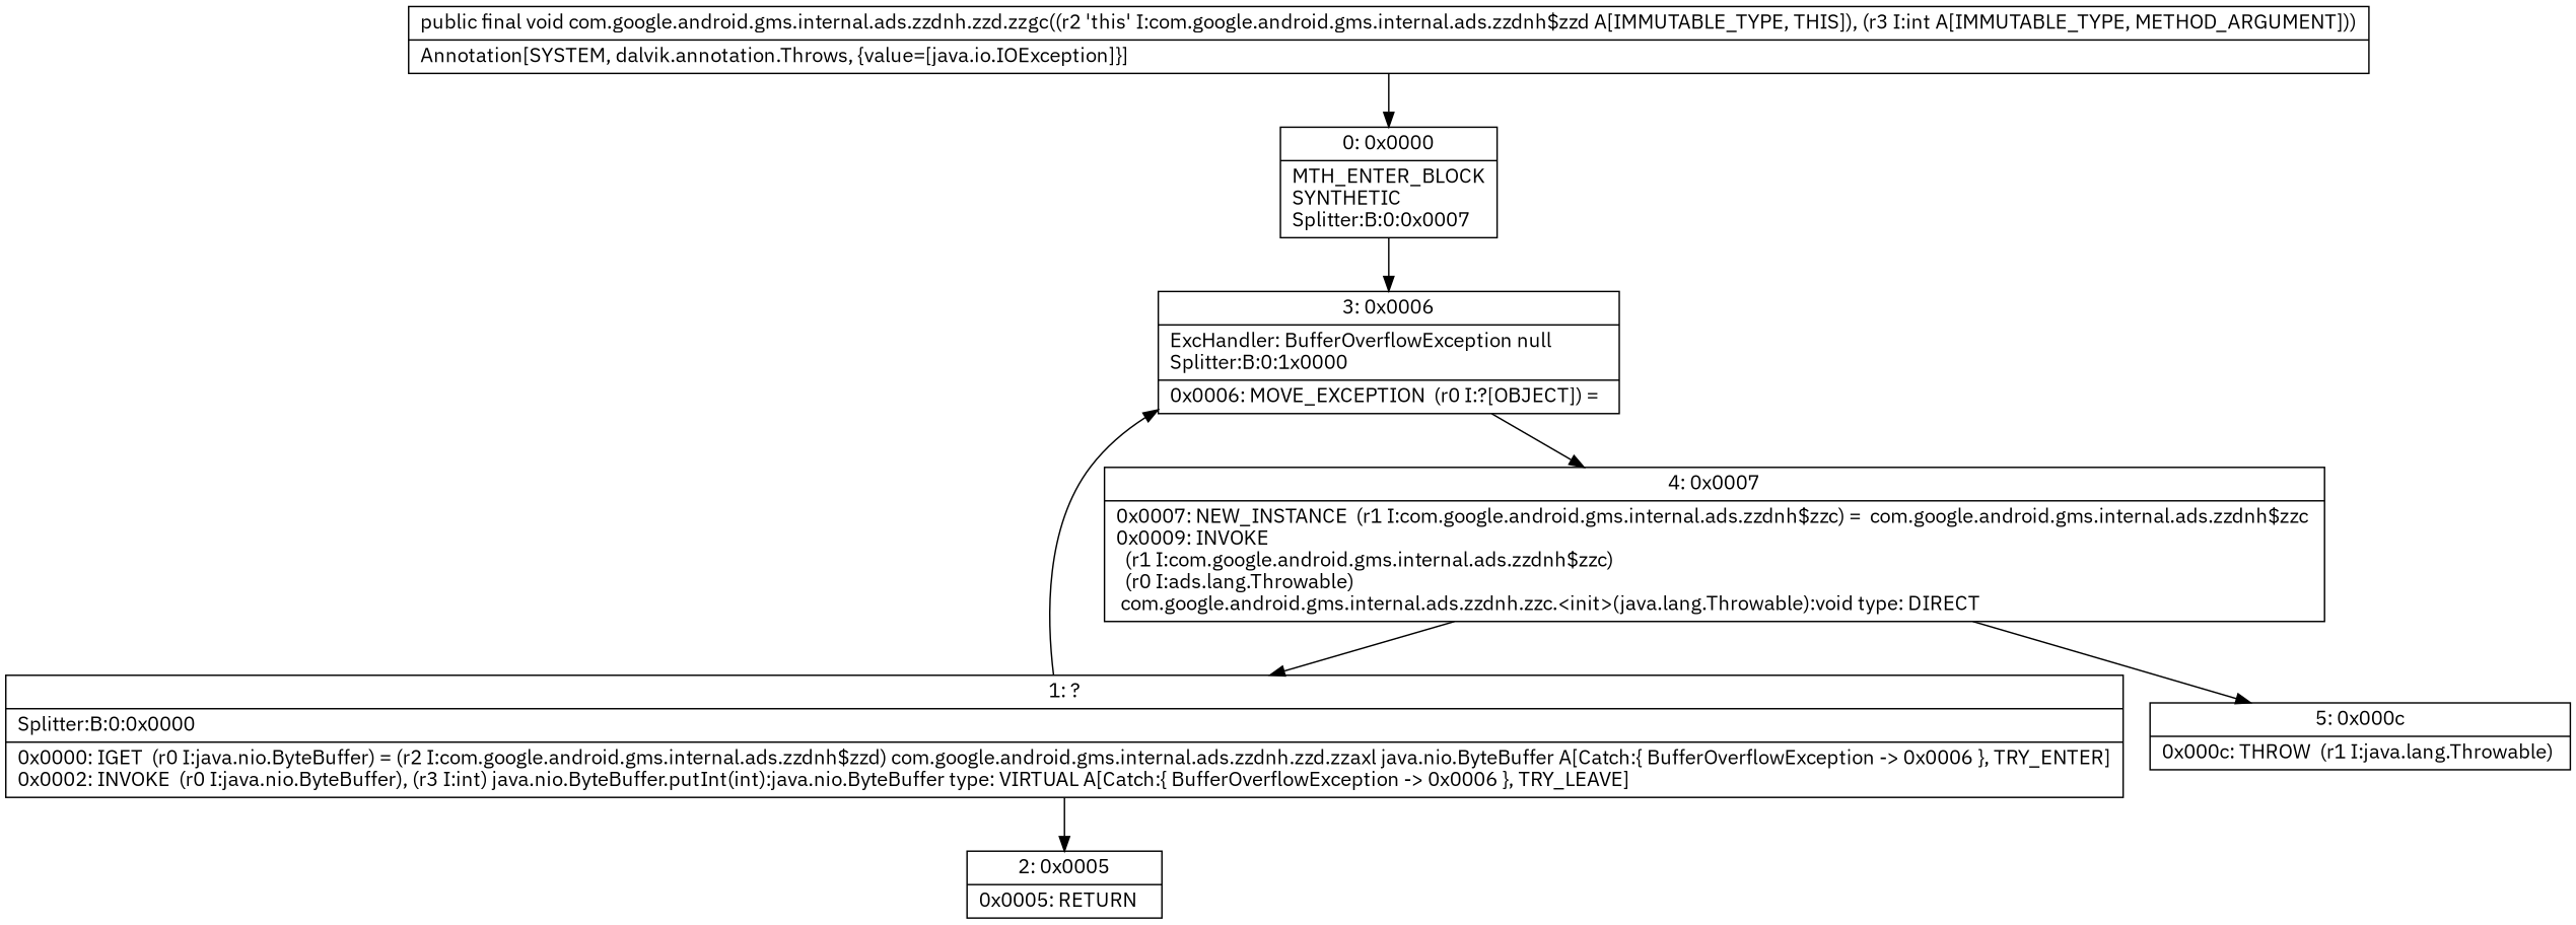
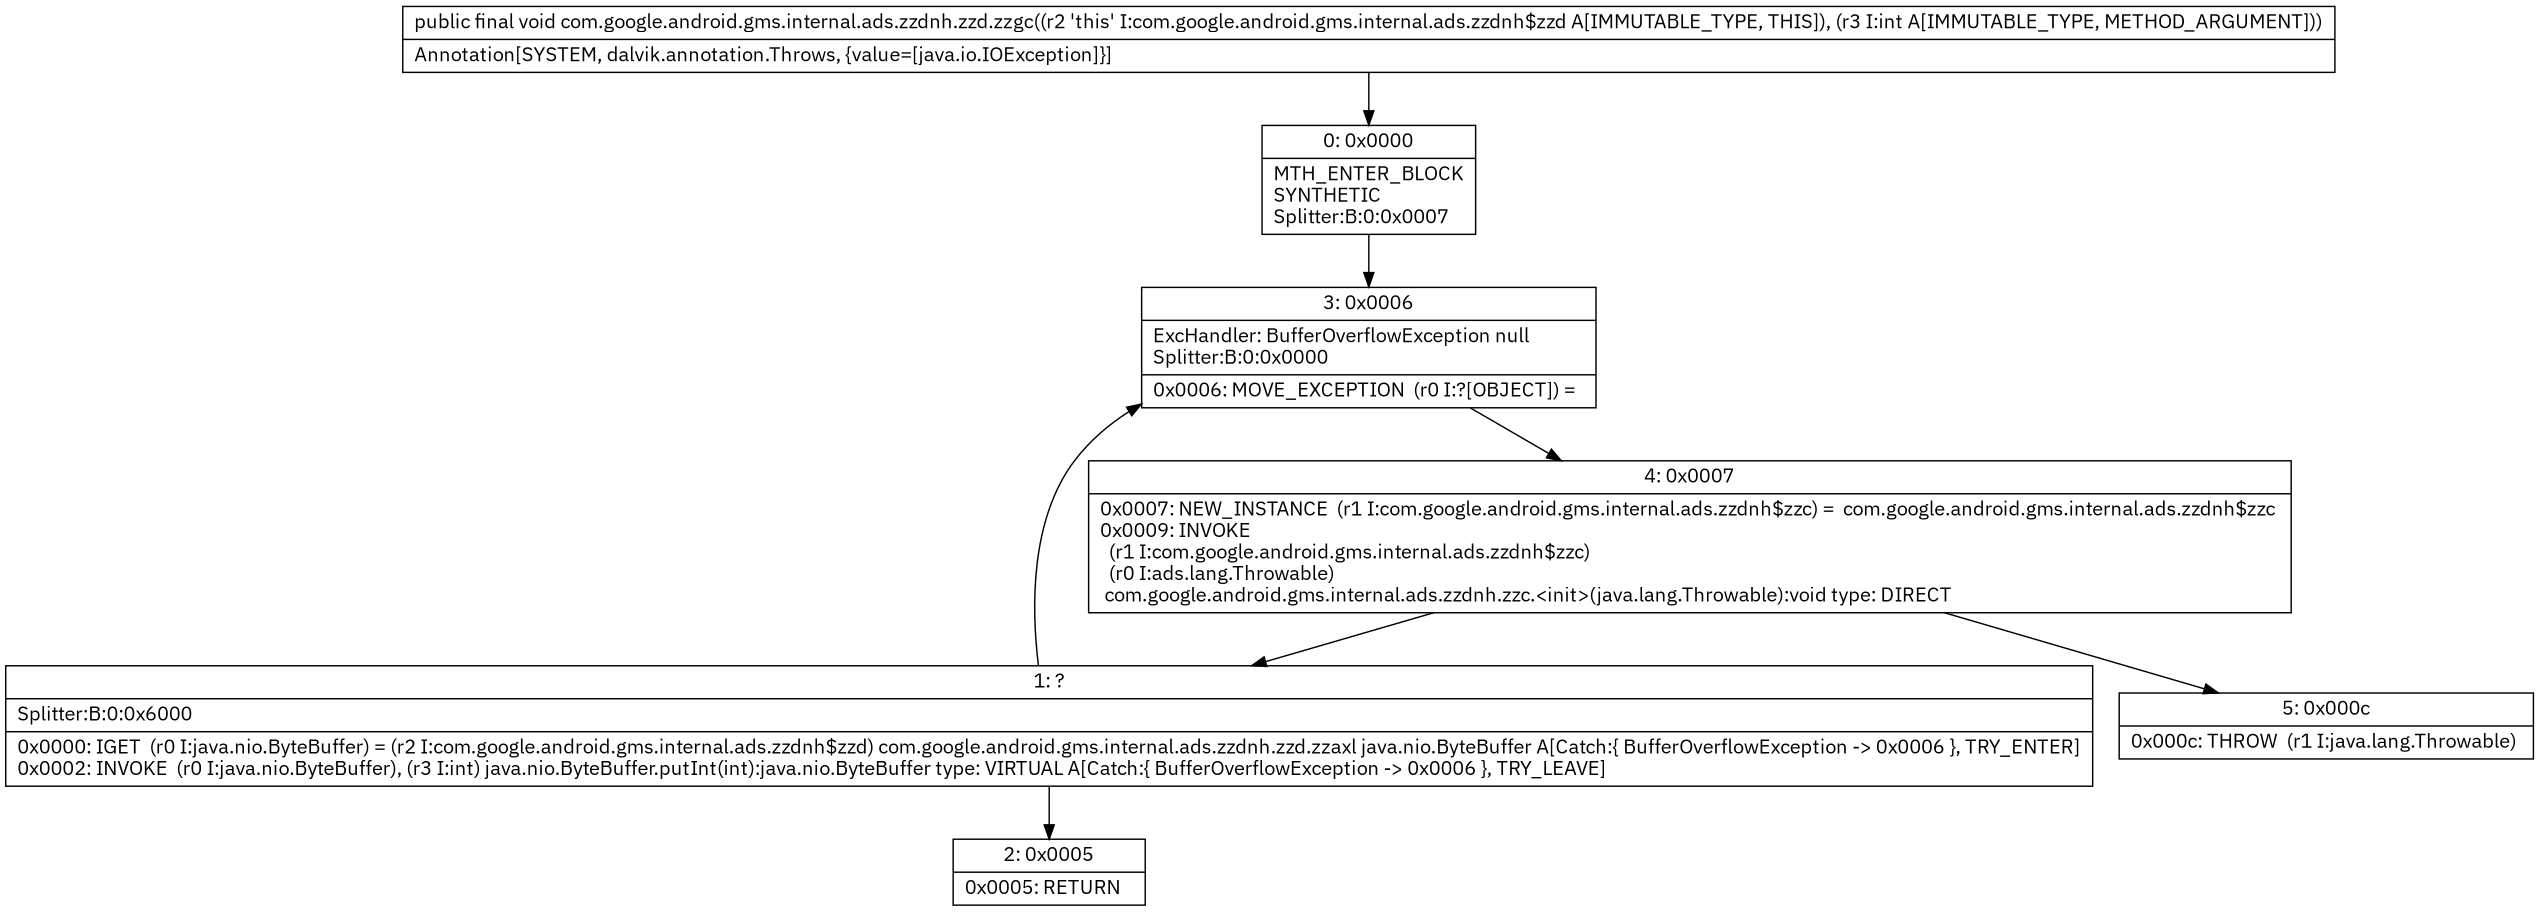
  digraph {
    fontname="IBM Plex Sans"
    node [fontname="IBM Plex Sans" shape=record]
    edge [fontname="IBM Plex Sans"]
    n1 [label="{0\:\ 0x0000|MTH_ENTER_BLOCK\lSYNTHETIC\lSplitter:B:0:0x0007\l}"]
-   n2 [label="{3\:\ 0x0006|ExcHandler: BufferOverflowException null\lSplitter:B:0:1x0000\l|0x0006: MOVE_EXCEPTION  (r0 I:?[OBJECT]) =  \l}"]
-   n3 [label="{1\:\ ?|Splitter:B:0:0x0000\l|0x0000: IGET  (r0 I:java.nio.ByteBuffer) = (r2 I:com.google.android.gms.internal.ads.zzdnh$zzd) com.google.android.gms.internal.ads.zzdnh.zzd.zzaxl java.nio.ByteBuffer A[Catch:\{ BufferOverflowException \-\> 0x0006 \}, TRY_ENTER]\l0x0002: INVOKE  (r0 I:java.nio.ByteBuffer), (r3 I:int) java.nio.ByteBuffer.putInt(int):java.nio.ByteBuffer type: VIRTUAL A[Catch:\{ BufferOverflowException \-\> 0x0006 \}, TRY_LEAVE]\l}"]
+   n2 [label="{3\:\ 0x0006|ExcHandler: BufferOverflowException null\lSplitter:B:0:0x0000\l|0x0006: MOVE_EXCEPTION  (r0 I:?[OBJECT]) =  \l}"]
+   n3 [label="{1\:\ ?|Splitter:B:0:0x6000\l|0x0000: IGET  (r0 I:java.nio.ByteBuffer) = (r2 I:com.google.android.gms.internal.ads.zzdnh$zzd) com.google.android.gms.internal.ads.zzdnh.zzd.zzaxl java.nio.ByteBuffer A[Catch:\{ BufferOverflowException \-\> 0x0006 \}, TRY_ENTER]\l0x0002: INVOKE  (r0 I:java.nio.ByteBuffer), (r3 I:int) java.nio.ByteBuffer.putInt(int):java.nio.ByteBuffer type: VIRTUAL A[Catch:\{ BufferOverflowException \-\> 0x0006 \}, TRY_LEAVE]\l}"]
    n4 [label="{2\:\ 0x0005|0x0005: RETURN   \l}"]
    n5 [label="{4\:\ 0x0007|0x0007: NEW_INSTANCE  (r1 I:com.google.android.gms.internal.ads.zzdnh$zzc) =  com.google.android.gms.internal.ads.zzdnh$zzc \l0x0009: INVOKE  \l  (r1 I:com.google.android.gms.internal.ads.zzdnh$zzc)\l  (r0 I:ads.lang.Throwable)\l com.google.android.gms.internal.ads.zzdnh.zzc.\<init\>(java.lang.Throwable):void type: DIRECT \l}"]
    n6 [label="{5\:\ 0x000c|0x000c: THROW  (r1 I:java.lang.Throwable) \l}"]
    n7 [label="{public final void com.google.android.gms.internal.ads.zzdnh.zzd.zzgc((r2 'this' I:com.google.android.gms.internal.ads.zzdnh$zzd A[IMMUTABLE_TYPE, THIS]), (r3 I:int A[IMMUTABLE_TYPE, METHOD_ARGUMENT]))  | Annotation[SYSTEM, dalvik.annotation.Throws, \{value=[java.io.IOException]\}]\l}"]
    n1 -> n2
    n2 -> n5
    n3 -> n2
    n3 -> n4
    n5 -> n3
    n5 -> n6
    n7 -> n1
  }
